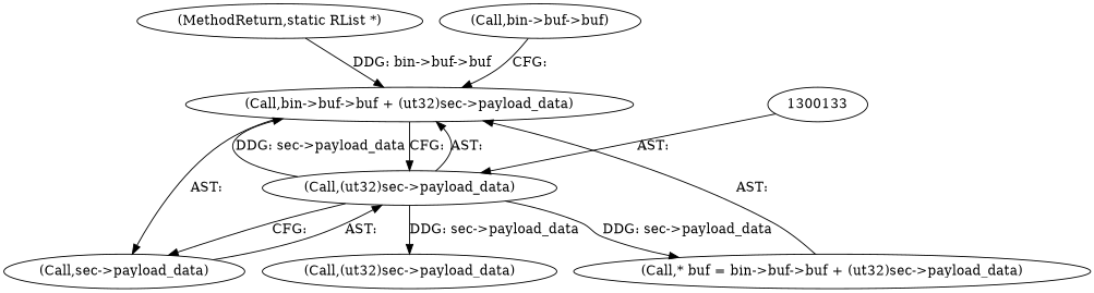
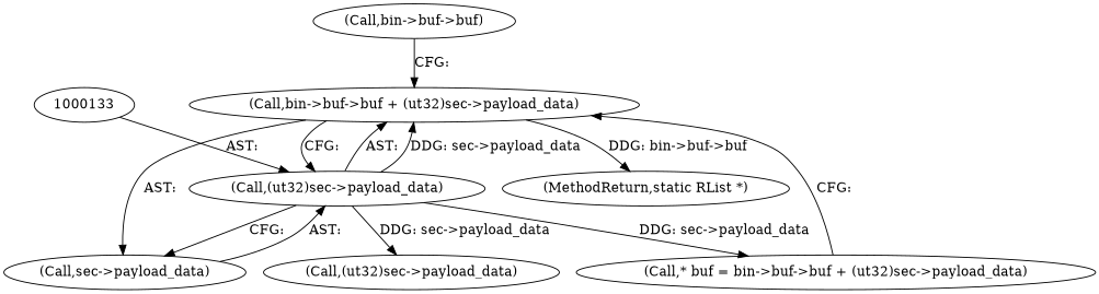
  digraph {
    n1 [label="(Call,bin->buf->buf + (ut32)sec->payload_data)"]
    n2 [label="(Call,(ut32)sec->payload_data)"]
    n3 [label="(MethodReturn,static RList *)"]
    n4 [label="(Call,sec->payload_data)"]
    n5 [label="(Call,* buf = bin->buf->buf + (ut32)sec->payload_data)"]
    n6 [label="(Call,(ut32)sec->payload_data)"]
    n7 [label="(Call,bin->buf->buf)"]
-   1000133 [label=1300133]
+   1000133
    n1 -> n2 [label="CFG: "]
-   n3 -> n1 [label="DDG: bin->buf->buf"]
+   n1 -> n3 [label="DDG: bin->buf->buf"]
    n1 -> n4 [label="AST: "]
    n2 -> n1 [label="AST: "]
    n2 -> n1 [label="DDG: sec->payload_data"]
    n2 -> n4 [label="CFG: "]
    n2 -> n5 [label="DDG: sec->payload_data"]
    n2 -> n6 [label="DDG: sec->payload_data"]
    n4 -> n2 [label="AST: "]
-   n5 -> n1 [label="AST: "]
+   n5 -> n1 [label="CFG: "]
    n7 -> n1 [label="CFG: "]
    1000133 -> n2 [label="AST: "]
  }
